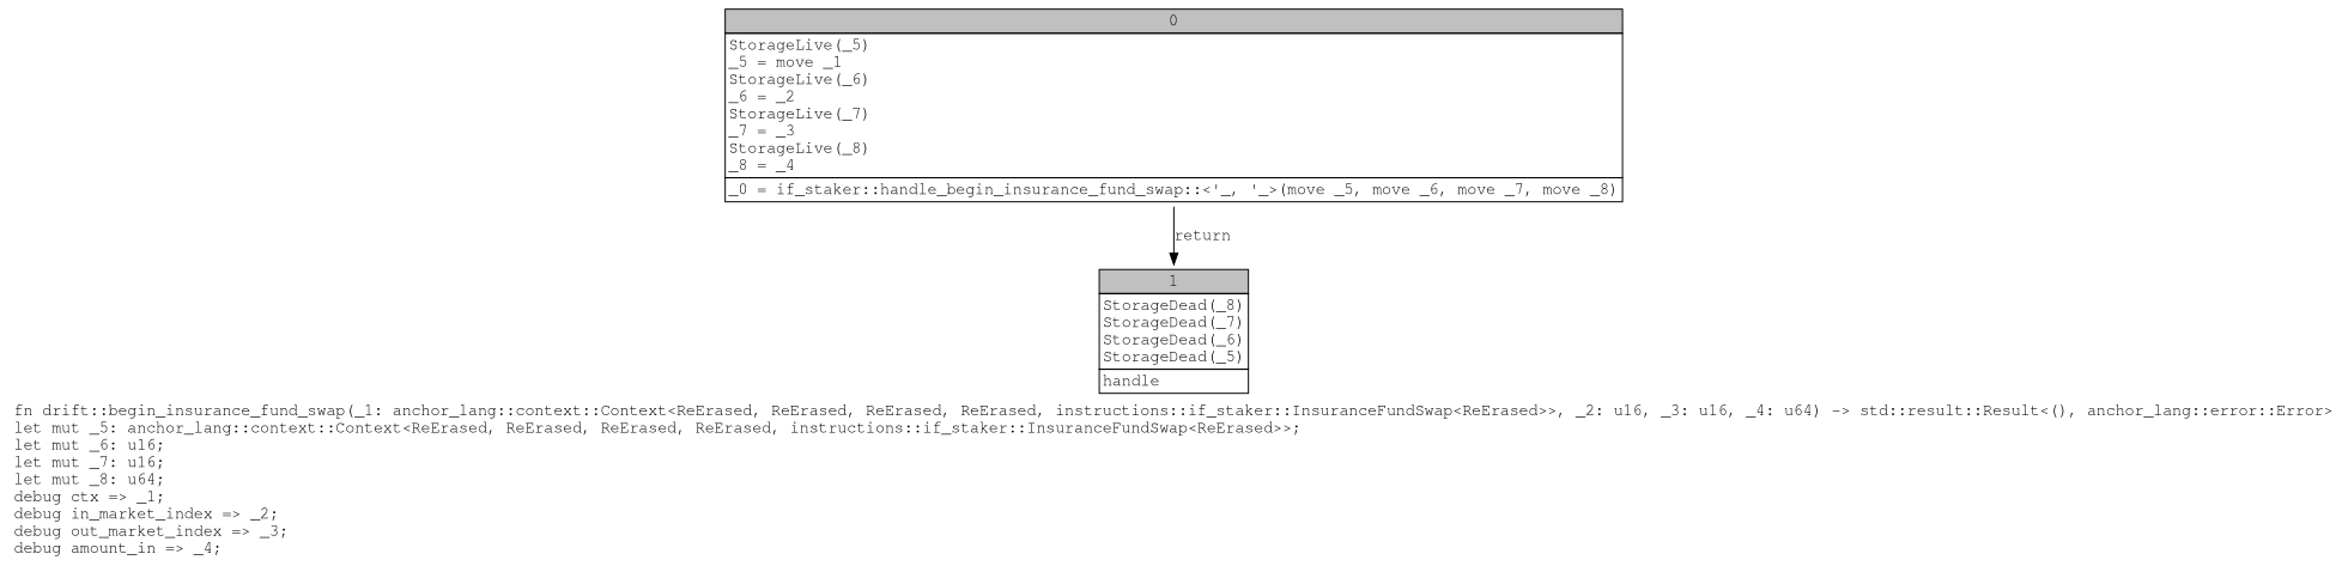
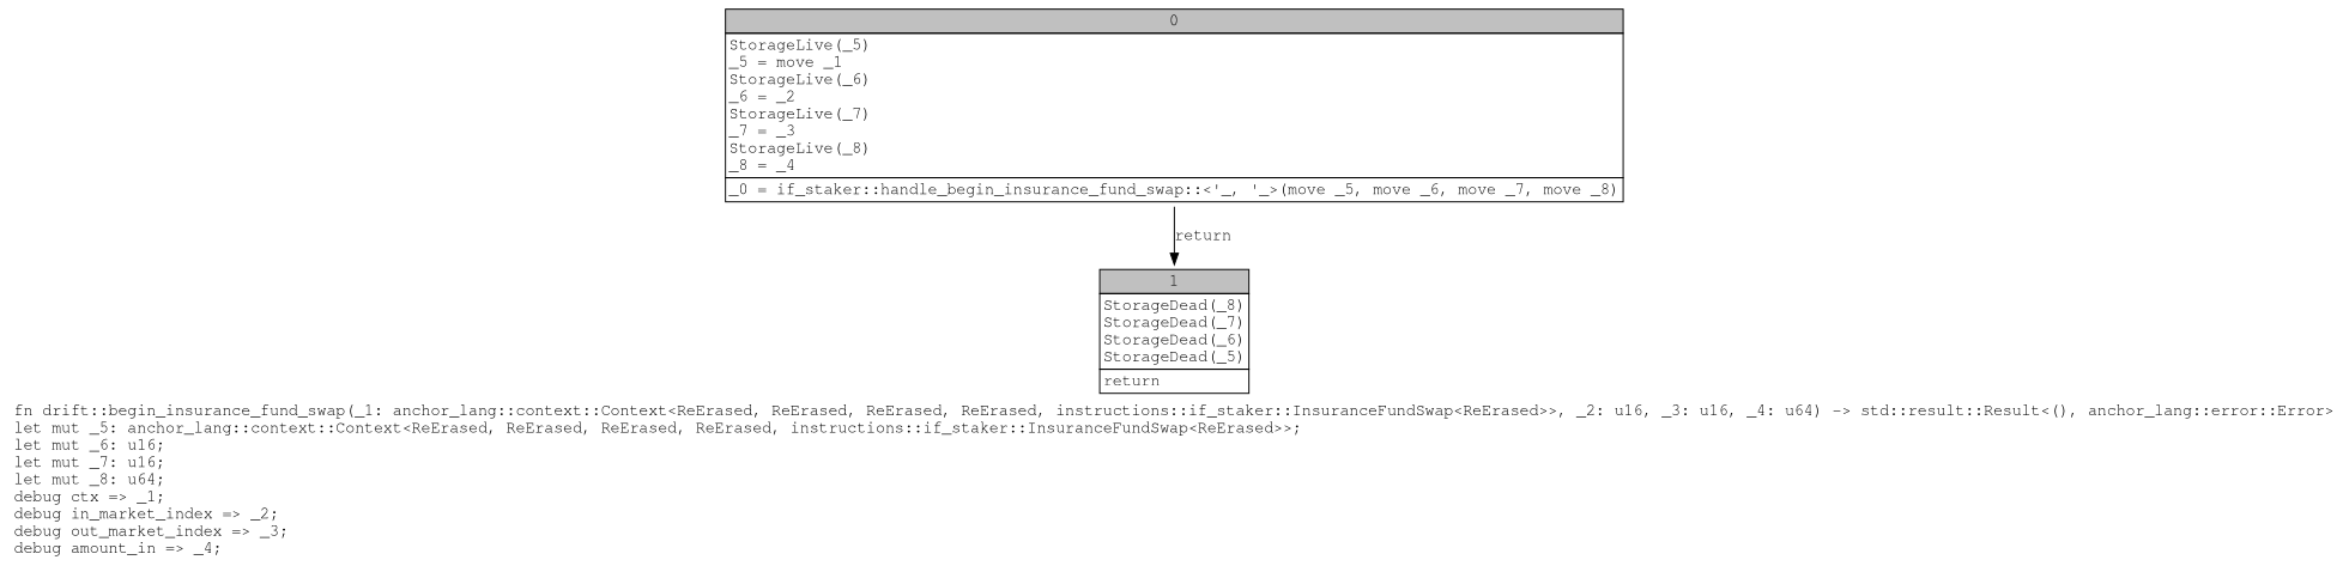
  digraph {
    fontname="Courier, monospace"
    label=<fn drift::begin_insurance_fund_swap(_1: anchor_lang::context::Context&lt;ReErased, ReErased, ReErased, ReErased, instructions::if_staker::InsuranceFundSwap&lt;ReErased&gt;&gt;, _2: u16, _3: u16, _4: u64) -&gt; std::result::Result&lt;(), anchor_lang::error::Error&gt;<br align="left"/>let mut _5: anchor_lang::context::Context&lt;ReErased, ReErased, ReErased, ReErased, instructions::if_staker::InsuranceFundSwap&lt;ReErased&gt;&gt;;<br align="left"/>let mut _6: u16;<br align="left"/>let mut _7: u16;<br align="left"/>let mut _8: u64;<br align="left"/>debug ctx =&gt; _1;<br align="left"/>debug in_market_index =&gt; _2;<br align="left"/>debug out_market_index =&gt; _3;<br align="left"/>debug amount_in =&gt; _4;<br align="left"/>>
    node [fontname="Courier, monospace" shape=none]
    n1 [label=<<table border="0" cellborder="1" cellspacing="0"><tr><td bgcolor="gray" align="center" colspan="1">0</td></tr><tr><td align="left" balign="left">StorageLive(_5)<br/>_5 = move _1<br/>StorageLive(_6)<br/>_6 = _2<br/>StorageLive(_7)<br/>_7 = _3<br/>StorageLive(_8)<br/>_8 = _4<br/></td></tr><tr><td align="left">_0 = if_staker::handle_begin_insurance_fund_swap::&lt;'_, '_&gt;(move _5, move _6, move _7, move _8)</td></tr></table>>]
-   n2 [label=<<table border="0" cellborder="1" cellspacing="0"><tr><td bgcolor="gray" align="center" colspan="1">1</td></tr><tr><td align="left" balign="left">StorageDead(_8)<br/>StorageDead(_7)<br/>StorageDead(_6)<br/>StorageDead(_5)<br/></td></tr><tr><td align="left">handle</td></tr></table>>]
+   n2 [label=<<table border="0" cellborder="1" cellspacing="0"><tr><td bgcolor="gray" align="center" colspan="1">1</td></tr><tr><td align="left" balign="left">StorageDead(_8)<br/>StorageDead(_7)<br/>StorageDead(_6)<br/>StorageDead(_5)<br/></td></tr><tr><td align="left">return</td></tr></table>>]
    n1 -> n2 [fontname="Courier, monospace" label=return]
  }
